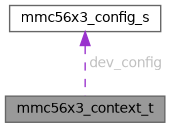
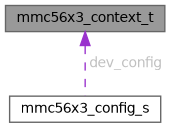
  digraph {
    fontname="DejaVu Sans"
    node [color=gray40 fontname="DejaVu Sans" fontsize=10 shape=box style=filled]
    n1 [fillcolor=grey60 fontcolor=black height=0.2 label=mmc56x3_context_t width=0.4]
    n2 [fillcolor=white height=0.2 label=mmc56x3_config_s width=0.4]
-   n2 -> n1 [color=darkorchid3 dir=back fontcolor=grey fontname="DejaVu Sans" fontsize=10 label=" dev_config" labelfontname=Helvetica labelfontsize=10 style=dashed]
+   n1 -> n2 [color=darkorchid3 dir=back fontcolor=grey fontname="DejaVu Sans" fontsize=10 label=" dev_config" labelfontname=Helvetica labelfontsize=10 style=dashed]
  }
